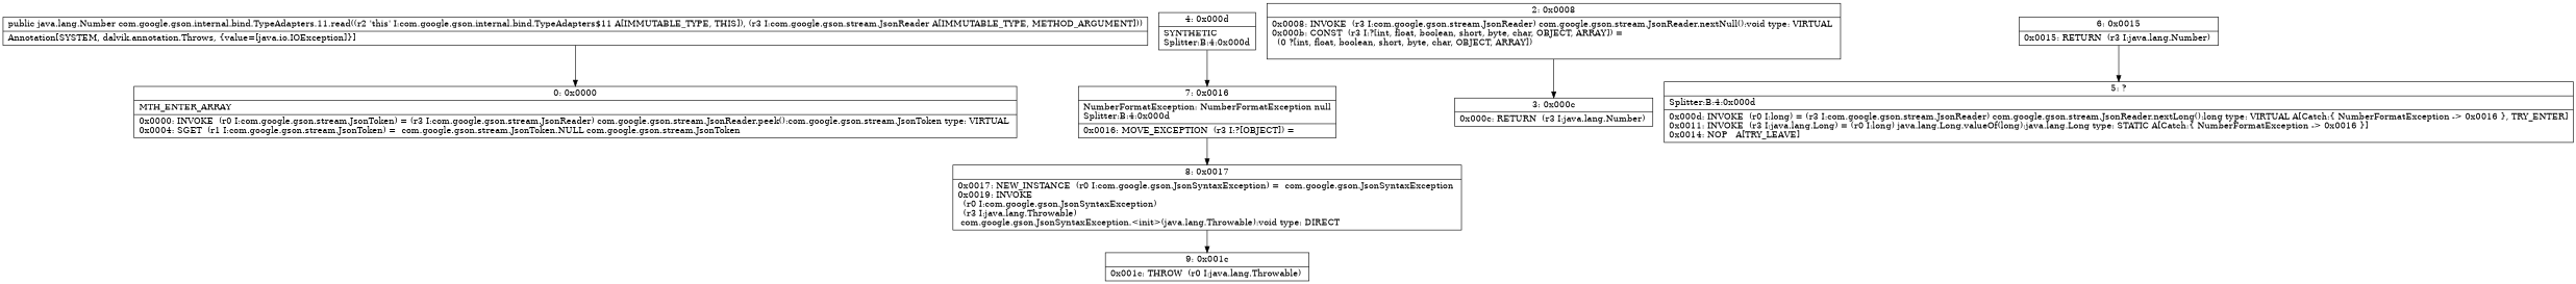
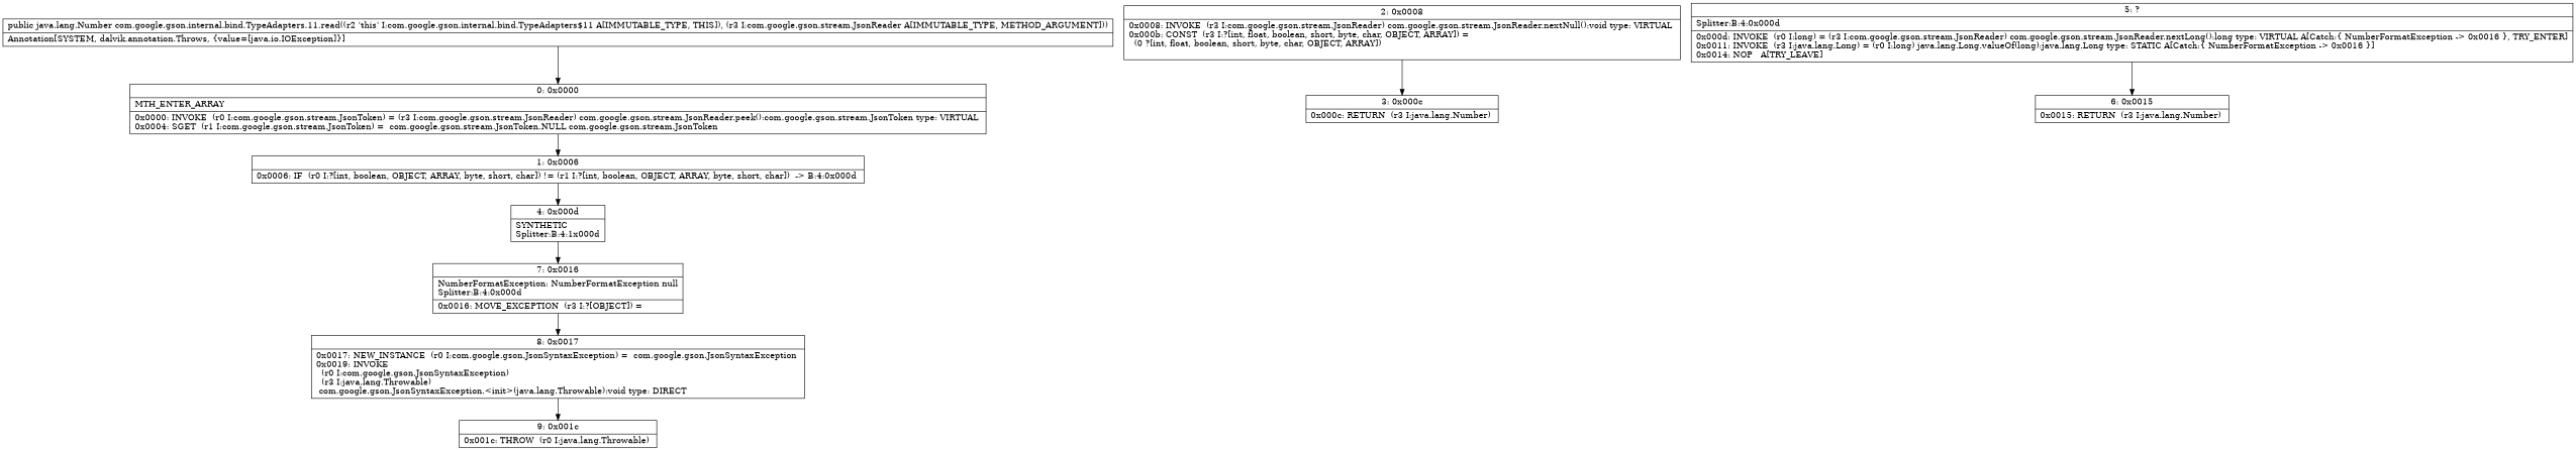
  digraph {
    node [shape=record]
    n1 [label="{0\:\ 0x0000|MTH_ENTER_ARRAY\l|0x0000: INVOKE  (r0 I:com.google.gson.stream.JsonToken) = (r3 I:com.google.gson.stream.JsonReader) com.google.gson.stream.JsonReader.peek():com.google.gson.stream.JsonToken type: VIRTUAL \l0x0004: SGET  (r1 I:com.google.gson.stream.JsonToken) =  com.google.gson.stream.JsonToken.NULL com.google.gson.stream.JsonToken \l}"]
-   n3 [label="{4\:\ 0x000d|SYNTHETIC\lSplitter:B:4:0x000d\l}"]
+   n2 [label="{1\:\ 0x0006|0x0006: IF  (r0 I:?[int, boolean, OBJECT, ARRAY, byte, short, char]) != (r1 I:?[int, boolean, OBJECT, ARRAY, byte, short, char])  \-\> B:4:0x000d \l}"]
+   n3 [label="{4\:\ 0x000d|SYNTHETIC\lSplitter:B:4:1x000d\l}"]
    n4 [label="{2\:\ 0x0008|0x0008: INVOKE  (r3 I:com.google.gson.stream.JsonReader) com.google.gson.stream.JsonReader.nextNull():void type: VIRTUAL \l0x000b: CONST  (r3 I:?[int, float, boolean, short, byte, char, OBJECT, ARRAY]) = \l  (0 ?[int, float, boolean, short, byte, char, OBJECT, ARRAY])\l \l}"]
    n5 [label="{3\:\ 0x000c|0x000c: RETURN  (r3 I:java.lang.Number) \l}"]
    n6 [label="{7\:\ 0x0016|NumberFormatException: NumberFormatException null\lSplitter:B:4:0x000d\l|0x0016: MOVE_EXCEPTION  (r3 I:?[OBJECT]) =  \l}"]
    n7 [label="{5\:\ ?|Splitter:B:4:0x000d\l|0x000d: INVOKE  (r0 I:long) = (r3 I:com.google.gson.stream.JsonReader) com.google.gson.stream.JsonReader.nextLong():long type: VIRTUAL A[Catch:\{ NumberFormatException \-\> 0x0016 \}, TRY_ENTER]\l0x0011: INVOKE  (r3 I:java.lang.Long) = (r0 I:long) java.lang.Long.valueOf(long):java.lang.Long type: STATIC A[Catch:\{ NumberFormatException \-\> 0x0016 \}]\l0x0014: NOP   A[TRY_LEAVE]\l}"]
    n8 [label="{6\:\ 0x0015|0x0015: RETURN  (r3 I:java.lang.Number) \l}"]
    n9 [label="{8\:\ 0x0017|0x0017: NEW_INSTANCE  (r0 I:com.google.gson.JsonSyntaxException) =  com.google.gson.JsonSyntaxException \l0x0019: INVOKE  \l  (r0 I:com.google.gson.JsonSyntaxException)\l  (r3 I:java.lang.Throwable)\l com.google.gson.JsonSyntaxException.\<init\>(java.lang.Throwable):void type: DIRECT \l}"]
    n10 [label="{9\:\ 0x001c|0x001c: THROW  (r0 I:java.lang.Throwable) \l}"]
    n11 [label="{public java.lang.Number com.google.gson.internal.bind.TypeAdapters.11.read((r2 'this' I:com.google.gson.internal.bind.TypeAdapters$11 A[IMMUTABLE_TYPE, THIS]), (r3 I:com.google.gson.stream.JsonReader A[IMMUTABLE_TYPE, METHOD_ARGUMENT]))  | Annotation[SYSTEM, dalvik.annotation.Throws, \{value=[java.io.IOException]\}]\l}"]
+   n1 -> n2
+   n2 -> n3
    n3 -> n6
    n4 -> n5
    n6 -> n9
-   n8 -> n7
+   n7 -> n8
    n9 -> n10
    n11 -> n1
  }
